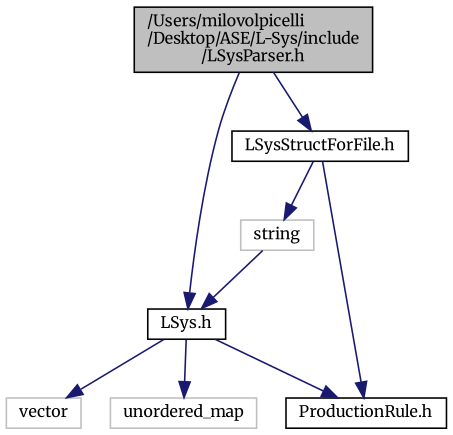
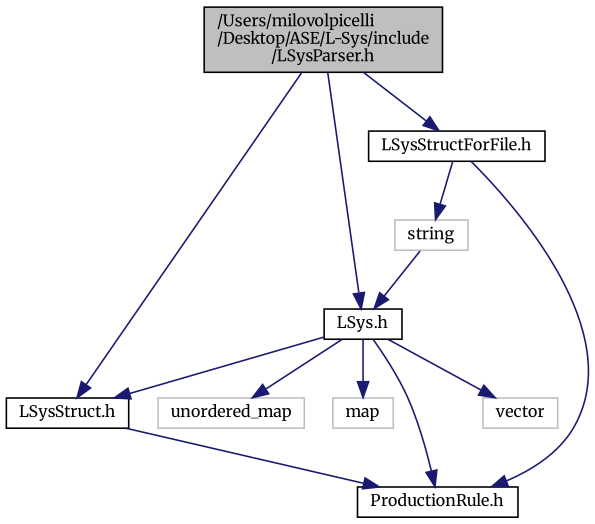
  digraph {
    fontname=Merriweather
    node [color=black fillcolor=white fontname=Merriweather fontsize=10 shape=record style=filled]
    edge [color=midnightblue fontname=Merriweather fontsize=10 labelfontname=Helvetica labelfontsize=10 style=solid]
    n1 [fillcolor=grey75 fontcolor=black height=0.2 label="/Users/milovolpicelli\l/Desktop/ASE/L-Sys/include\l/LSysParser.h" width=0.4]
    n2 [height=0.2 label="LSys.h" width=0.4]
+   n3 [height=0.2 label="LSysStruct.h" width=0.4]
    n4 [height=0.2 label="LSysStructForFile.h" width=0.4]
    n5 [color=grey75 height=0.2 label=vector width=0.4]
    n6 [color=grey75 height=0.2 label=unordered_map width=0.4]
+   n7 [color=grey75 height=0.2 label=map width=0.4]
    n8 [height=0.2 label="ProductionRule.h" width=0.4]
    n9 [color=grey75 height=0.2 label=string width=0.4]
    n1 -> n2
+   n1 -> n3
    n1 -> n4
+   n2 -> n3
    n2 -> n5
    n2 -> n6
+   n2 -> n7
    n2 -> n8
+   n3 -> n8
    n4 -> n8
    n4 -> n9
    n9 -> n2
  }
